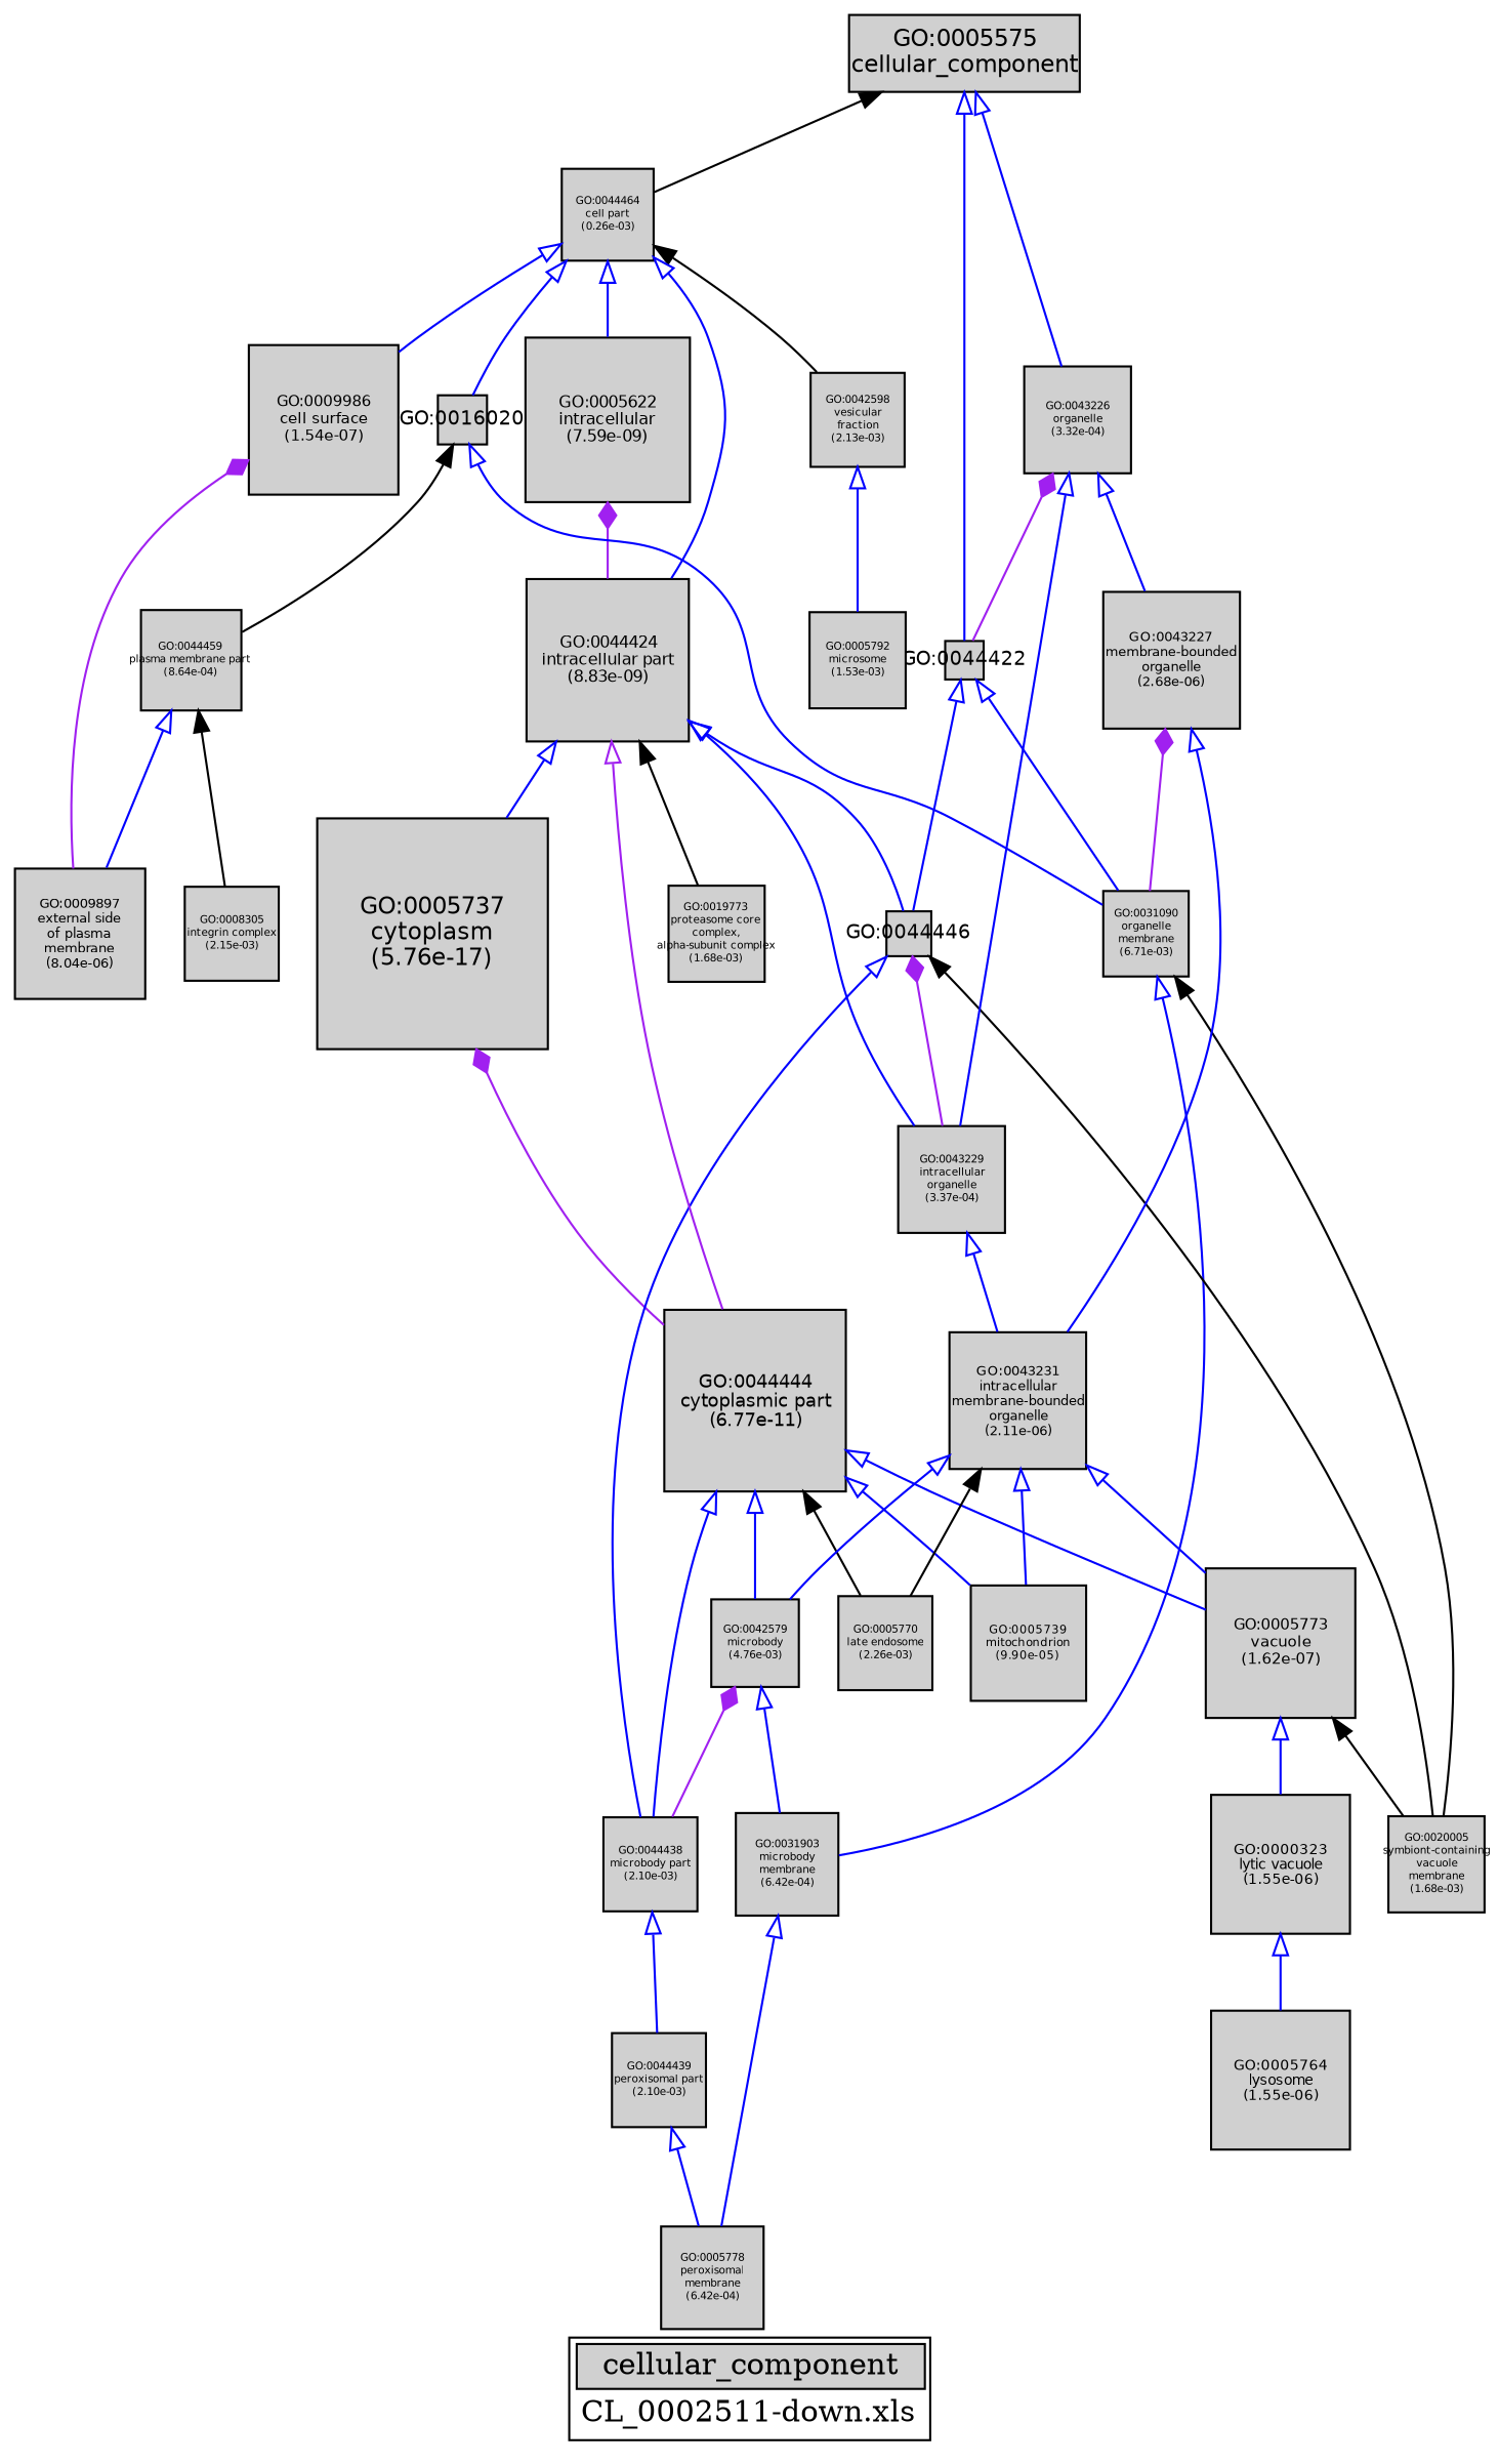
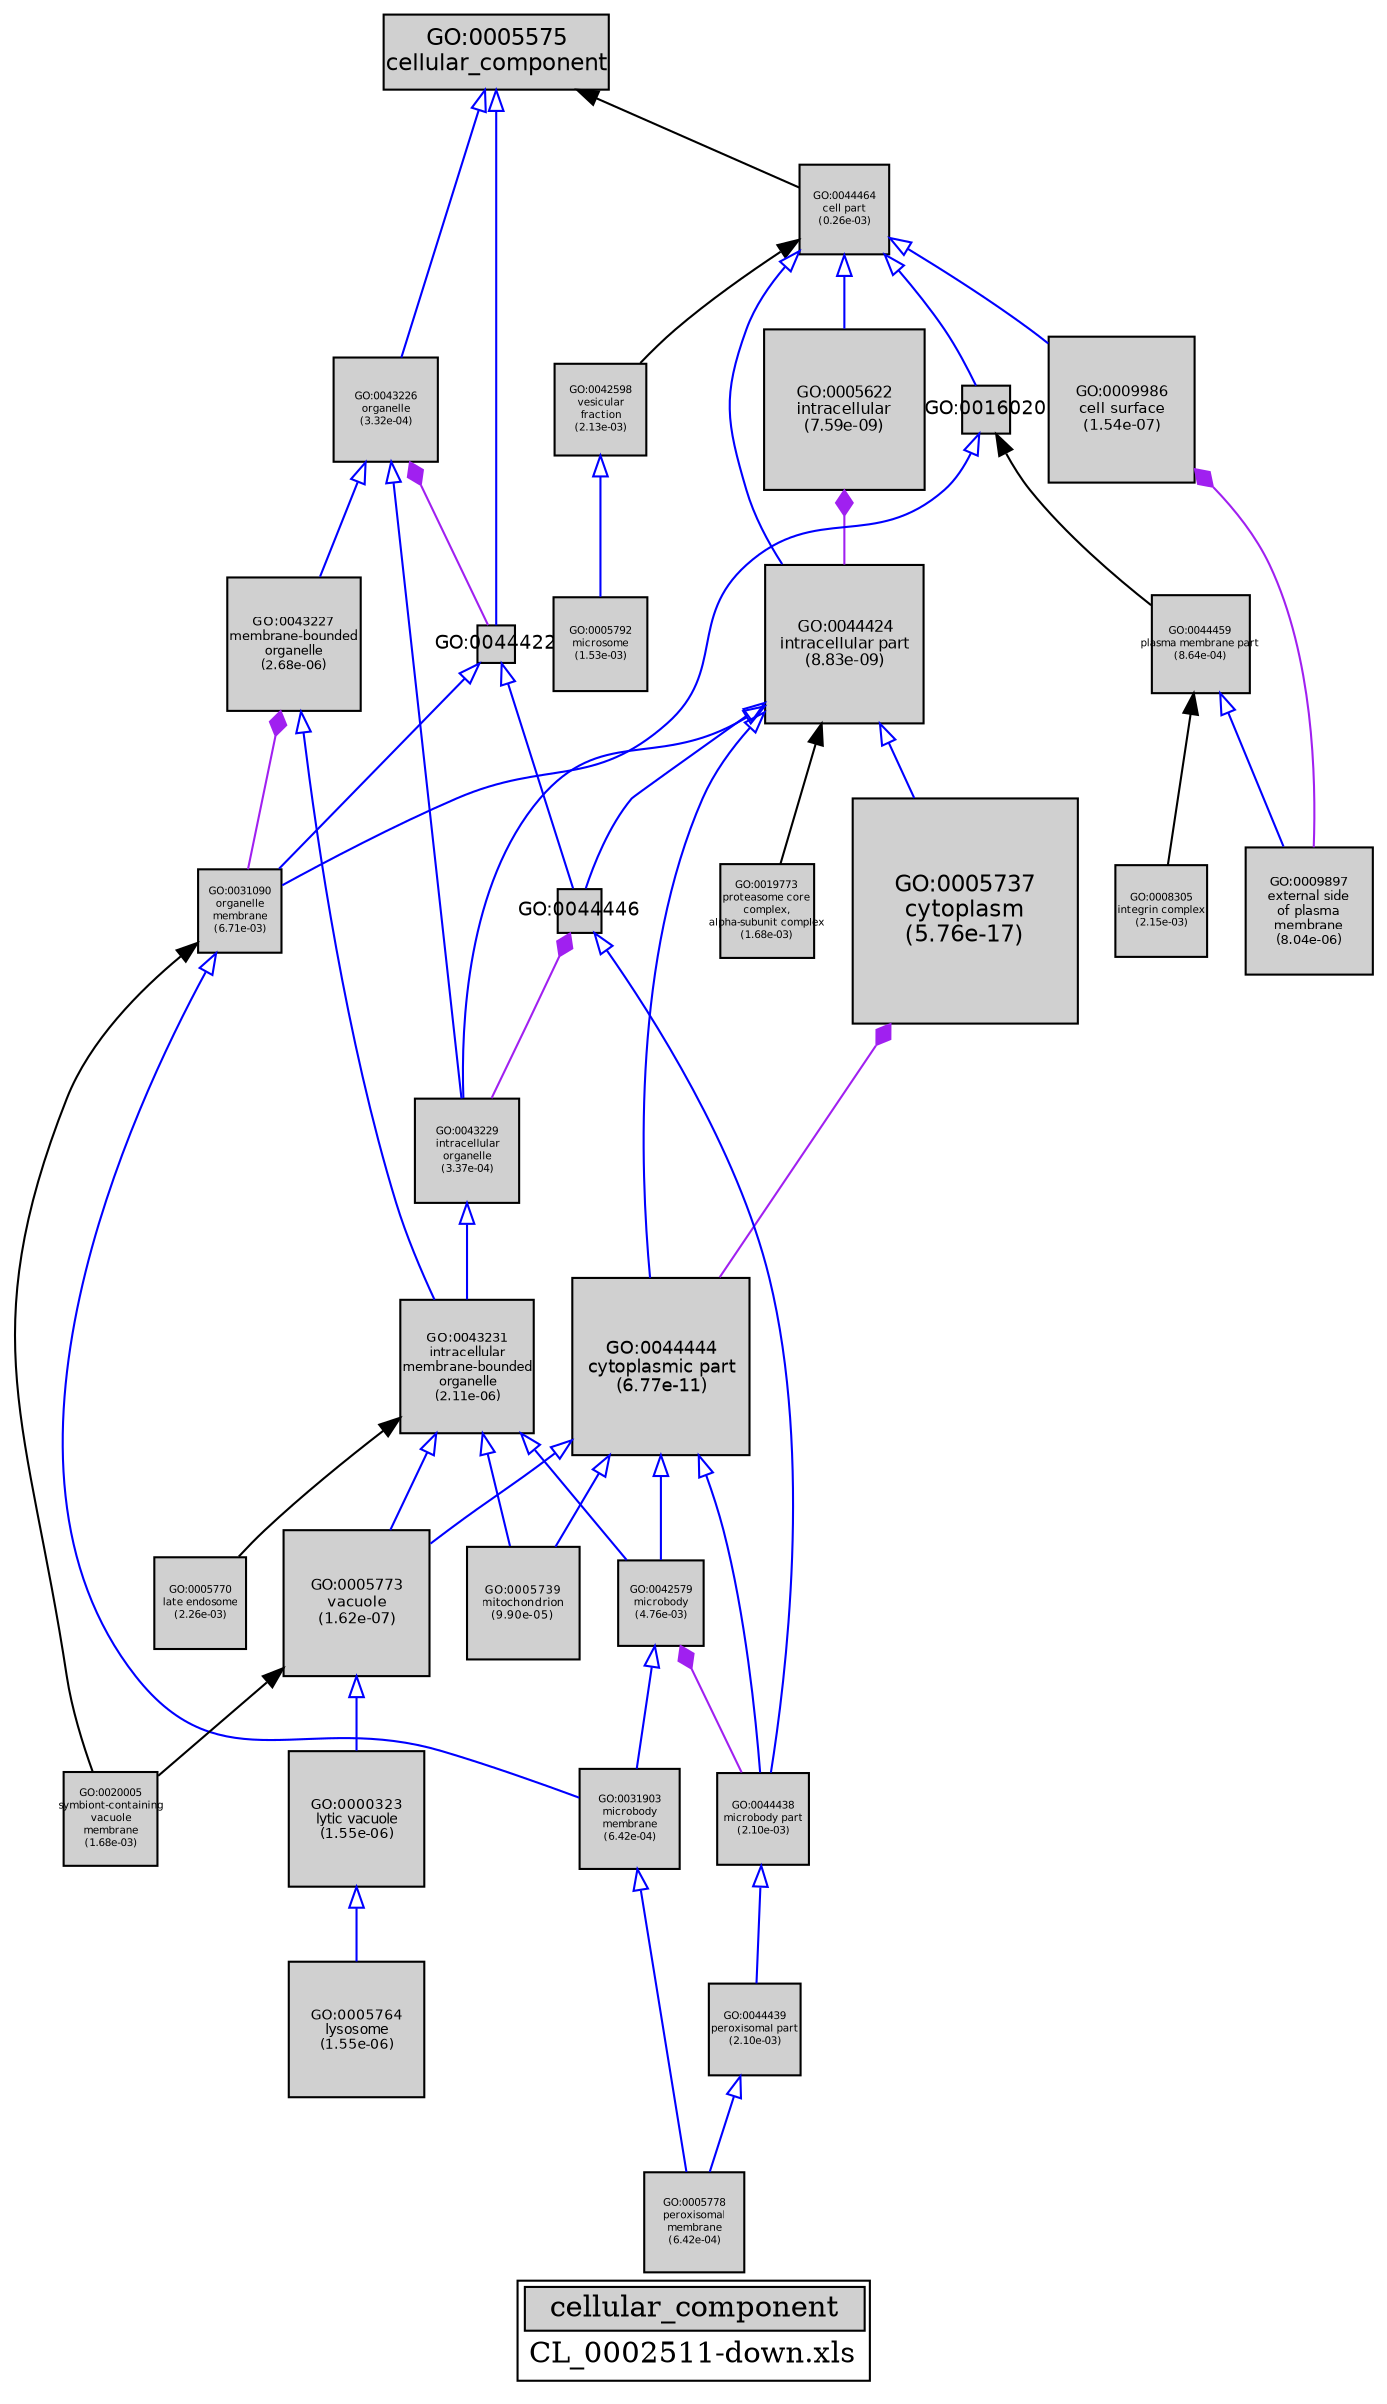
  digraph {
    bgcolor="#FFFFFF"
    label=<<TABLE COLOR="black" BGCOLOR="white"><TR><TD COLSPAN="2" BGCOLOR="#D0D0D0"><FONT COLOR="black">cellular_component</FONT></TD></TR><TR><TD BORDER="0">CL_0002511-down.xls</TD></TR></TABLE>>
    node [color=black fillcolor="#D0D0D0" fixedsize=true fontcolor=black fontname=Helvetica fontsize=5.0 shape=box style=filled]
    edge [arrowtail=empty color=blue dir=back weight=5.0]
    n1 [fontsize=10.8 height=1.5 label=<<TABLE BORDER="0"><TR><TD>GO:0005737<BR/>cytoplasm<BR/>(5.76e-17)</TD></TR></TABLE>> width=1.5]
    n2 [fontsize=5.03492583062 height=0.699295254253 label=<<TABLE BORDER="0"><TR><TD>GO:0043229<BR/>intracellular<BR/>organelle<BR/>(3.37e-04)</TD></TR></TABLE>> width=0.699295254253]
    n3 [fontsize=6.48568777862 height=0.900789969253 label=<<TABLE BORDER="0"><TR><TD>GO:0000323<BR/>lytic vacuole<BR/>(1.55e-06)</TD></TR></TABLE>> width=0.900789969253]
    n4 [height=0.626739377709 label=<<TABLE BORDER="0"><TR><TD>GO:0019773<BR/>proteasome core<BR/>complex,<BR/>alpha-subunit complex<BR/>(1.68e-03)</TD></TR></TABLE>> width=0.626739377709]
    n5 [fontsize=7.6537588396 height=1.06302206106 label=<<TABLE BORDER="0"><TR><TD>GO:0005622<BR/>intracellular<BR/>(7.59e-09)</TD></TR></TABLE>> width=1.06302206106]
    "GO:0044422" [fontsize=9 height=0.255772865035 width=0.255772865035]
    n7 [fontsize=10.8 label=<<TABLE BORDER="0"><TR><TD>GO:0005575<BR/>cellular_component</TD></TR></TABLE>> width=1.5]
    n8 [fontsize=6.48568777862 height=0.900789969253 label=<<TABLE BORDER="0"><TR><TD>GO:0005764<BR/>lysosome<BR/>(1.55e-06)</TD></TR></TABLE>> width=0.900789969253]
    n9 [height=0.614786233804 label=<<TABLE BORDER="0"><TR><TD>GO:0008305<BR/>integrin complex<BR/>(2.15e-03)</TD></TR></TABLE>> width=0.614786233804]
    n10 [height=0.612243810382 label=<<TABLE BORDER="0"><TR><TD>GO:0005770<BR/>late endosome<BR/>(2.26e-03)</TD></TR></TABLE>> width=0.612243810382]
    n11 [fontsize=7.01714009227 height=0.974602790593 label=<<TABLE BORDER="0"><TR><TD>GO:0009986<BR/>cell surface<BR/>(1.54e-07)</TD></TR></TABLE>> width=0.974602790593]
    n12 [height=0.574703998616 label=<<TABLE BORDER="0"><TR><TD>GO:0042579<BR/>microbody<BR/>(4.76e-03)</TD></TR></TABLE>> width=0.574703998616]
    n13 [height=0.556610482555 label=<<TABLE BORDER="0"><TR><TD>GO:0031090<BR/>organelle<BR/>membrane<BR/>(6.71e-03)</TD></TR></TABLE>> width=0.556610482555]
    n14 [height=0.657685921585 label=<<TABLE BORDER="0"><TR><TD>GO:0044459<BR/>plasma membrane part<BR/>(8.64e-04)</TD></TR></TABLE>> width=0.657685921585]
    n15 [height=0.63125807586 label=<<TABLE BORDER="0"><TR><TD>GO:0005792<BR/>microsome<BR/>(1.53e-03)</TD></TR></TABLE>> width=0.63125807586]
    n16 [height=0.615346541769 label=<<TABLE BORDER="0"><TR><TD>GO:0042598<BR/>vesicular<BR/>fraction<BR/>(2.13e-03)</TD></TR></TABLE>> width=0.615346541769]
    "GO:0044446" [fontsize=9 height=0.289907048551 width=0.289907048551]
    n18 [fontsize=8.53279794487 height=1.18511082568 label=<<TABLE BORDER="0"><TR><TD>GO:0044444<BR/>cytoplasmic part<BR/>(6.77e-11)</TD></TR></TABLE>> width=1.18511082568]
    n19 [fontsize=7.00490040788 height=0.972902834428 label=<<TABLE BORDER="0"><TR><TD>GO:0005773<BR/>vacuole<BR/>(1.62e-07)</TD></TR></TABLE>> width=0.972902834428]
    n20 [height=0.626739377709 label=<<TABLE BORDER="0"><TR><TD>GO:0020005<BR/>symbiont-containing<BR/>vacuole<BR/>membrane<BR/>(1.68e-03)</TD></TR></TABLE>> width=0.626739377709]
    n21 [height=0.615811996518 label=<<TABLE BORDER="0"><TR><TD>GO:0044438<BR/>microbody part<BR/>(2.10e-03)</TD></TR></TABLE>> width=0.615811996518]
    "GO:0016020" [fontsize=9 height=0.321529187955 width=0.321529187955]
    n23 [fontsize=6.3529575885 height=0.882355220624 label=<<TABLE BORDER="0"><TR><TD>GO:0043227<BR/>membrane-bounded<BR/>organelle<BR/>(2.68e-06)</TD></TR></TABLE>> width=0.882355220624]
    n24 [fontsize=7.62307589343 height=1.05876054075 label=<<TABLE BORDER="0"><TR><TD>GO:0044424<BR/>intracellular part<BR/>(8.83e-09)</TD></TR></TABLE>> width=1.05876054075]
    n25 [fontsize=5.03886356713 height=0.699842162102 label=<<TABLE BORDER="0"><TR><TD>GO:0043226<BR/>organelle<BR/>(3.32e-04)</TD></TR></TABLE>> width=0.699842162102]
    n26 [fontsize=5.39924401886 height=0.749895002619 label=<<TABLE BORDER="0"><TR><TD>GO:0005739<BR/>mitochondrion<BR/>(9.90e-05)</TD></TR></TABLE>> width=0.749895002619]
    n27 [fontsize=6.41101763159 height=0.890419115498 label=<<TABLE BORDER="0"><TR><TD>GO:0043231<BR/>intracellular<BR/>membrane-bounded<BR/>organelle<BR/>(2.11e-06)</TD></TR></TABLE>> width=0.890419115498]
    n28 [fontsize=6.07871228835 height=0.844265595604 label=<<TABLE BORDER="0"><TR><TD>GO:0009897<BR/>external side<BR/>of plasma<BR/>membrane<BR/>(8.04e-06)</TD></TR></TABLE>> width=0.844265595604]
    n29 [height=0.594098018859 label=<<TABLE BORDER="0"><TR><TD>GO:0044464<BR/>cell part<BR/>(0.26e-03)</TD></TR></TABLE>> width=0.594098018859]
    n30 [height=0.67106681838 label=<<TABLE BORDER="0"><TR><TD>GO:0031903<BR/>microbody<BR/>membrane<BR/>(6.42e-04)</TD></TR></TABLE>> width=0.67106681838]
    n31 [height=0.67106681838 label=<<TABLE BORDER="0"><TR><TD>GO:0005778<BR/>peroxisomal<BR/>membrane<BR/>(6.42e-04)</TD></TR></TABLE>> width=0.67106681838]
    n32 [height=0.615811996518 label=<<TABLE BORDER="0"><TR><TD>GO:0044439<BR/>peroxisomal part<BR/>(2.10e-03)</TD></TR></TABLE>> width=0.615811996518]
    subgraph sub_1 {
      n1
      n2
      n3
      n4
      n5
      "GO:0044422"
      n7
      n8
      n9
      n10
      n11
      n12
      n13
      n14
      n15
      n16
      "GO:0044446"
      n18
      n19
      n20
      n21
      "GO:0016020"
      n23
      n24
      n25
      n26
      n27
      n28
      n29
      n30
      n31
      n32
    }
    subgraph sub_2 {
      n4
      n9
      n10
      n20
      subgraph sub_3 {
        subgraph sub_4 {
        }
        subgraph sub_5 {
        }
      }
      subgraph sub_6 {
        n1
        n2
        n5
        "GO:0044422"
        n11
        n12
        n13
        "GO:0044446"
        n18
        n21
        n23
        n24
        n25
        n28
      }
      subgraph sub_7 {
        n1
        n2
        n3
        n5
        "GO:0044422"
        n7
        n8
        n11
        n12
        n13
        n14
        n15
        n16
        "GO:0044446"
        n18
        n19
        n21
        "GO:0016020"
        n23
        n24
        n25
        n26
        n27
        n28
        n29
        n30
        n31
        n32
      }
    }
    n1 -> n18 [arrowtail=diamond color=purple weight=2.5]
    n2 -> n27
    n3 -> n8
    n5 -> n24 [arrowtail=diamond color=purple weight=2.5]
    "GO:0044422" -> n13
    "GO:0044422" -> "GO:0044446"
    n7 -> "GO:0044422"
    n7 -> n25
    n7 -> n29 [weight=1 arrowtail="" color=""]
    n11 -> n28 [arrowtail=diamond color=purple weight=2.5]
    n12 -> n21 [arrowtail=diamond color=purple weight=2.5]
    n12 -> n30
    n13 -> n20 [weight=1 arrowtail="" color=""]
    n13 -> n30
    n14 -> n9 [weight=1 arrowtail="" color=""]
    n14 -> n28
    n16 -> n15
    "GO:0044446" -> n2 [arrowtail=diamond color=purple weight=2.5]
-   "GO:0044446" -> n20 [weight=1 arrowtail="" color=""]
    "GO:0044446" -> n21
-   n18 -> n10 [weight=1 arrowtail="" color=""]
    n18 -> n12
    n18 -> n19
    n18 -> n21
    n18 -> n26
    n19 -> n3
    n19 -> n20 [weight=1 arrowtail="" color=""]
    n21 -> n32
    "GO:0016020" -> n13
    "GO:0016020" -> n14 [weight=1 arrowtail="" color=""]
    n23 -> n13 [arrowtail=diamond color=purple weight=2.5]
    n23 -> n27
    n24 -> n1
    n24 -> n2
    n24 -> n4 [weight=1 arrowtail="" color=""]
    n24 -> "GO:0044446"
-   n24 -> n18 [color=purple]
+   n24 -> n18
    n25 -> n2
    n25 -> "GO:0044422" [arrowtail=diamond color=purple weight=2.5]
    n25 -> n23
    n27 -> n10 [weight=1 arrowtail="" color=""]
    n27 -> n12
    n27 -> n19
    n27 -> n26
    n29 -> n5
    n29 -> n11
    n29 -> n16 [weight=1 arrowtail="" color=""]
    n29 -> "GO:0016020"
    n29 -> n24
    n30 -> n31
    n32 -> n31
  }
